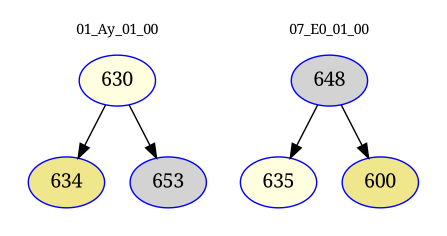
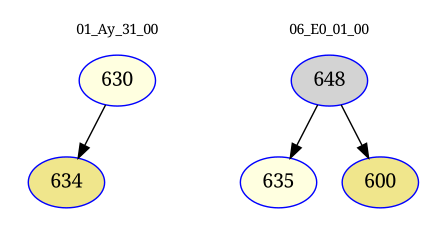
  digraph {
    fontname="Noto Serif"
    node [color=blue fillcolor=lightyellow fontname="Noto Serif" style=filled]
    edge [color=black fontname="Noto Serif" style=solid]
    n1 [label=630]
    n2 [fillcolor=khaki label=634]
-   n3 [fillcolor=lightgrey label=653]
    n4 [fillcolor=lightgrey label=648]
    n5 [label=635]
    n6 [fillcolor=khaki label=600]
    subgraph cluster_1 {
      color=white
      fontsize=10
-     label="01_Ay_01_00"
+     label="01_Ay_31_00"
      n1
      n2
-     n3
    }
    subgraph cluster_2 {
      color=white
      fontsize=10
-     label="07_E0_01_00"
+     label="06_E0_01_00"
      n4
      n5
      n6
    }
    n1 -> n2
-   n1 -> n3
    n4 -> n5
    n4 -> n6
  }
